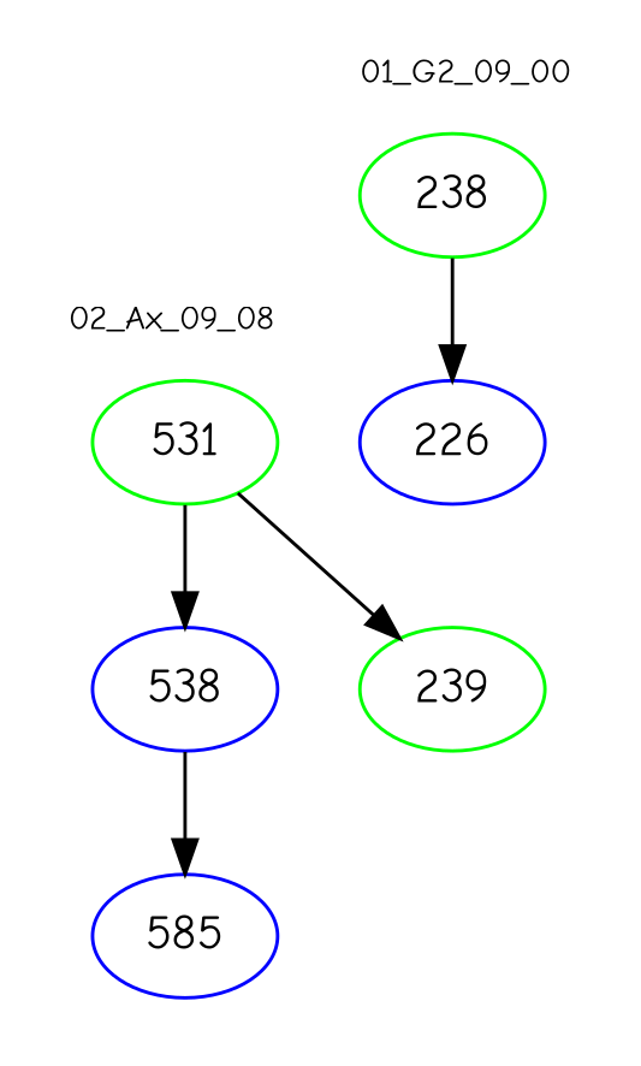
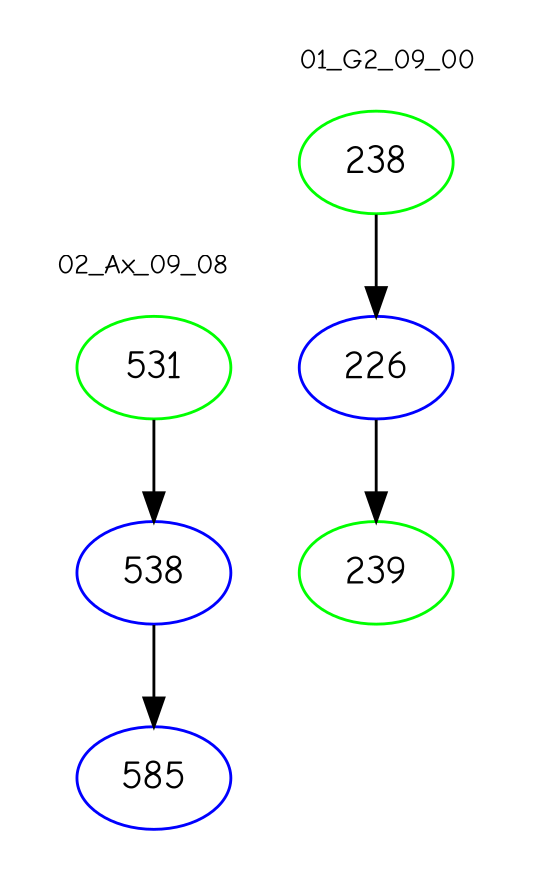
  digraph {
    fontname="Comic Neue"
    node [color=green fontname="Comic Neue"]
    edge [color=black fontname="Comic Neue"]
    n1 [label=531]
    n2 [color=blue label=538]
    n3 [color=blue label=585]
    n4 [label=238]
    n5 [color=blue label=226]
    n6 [label=239]
    subgraph cluster_1 {
      color=white
      fontsize=10
      label="02_Ax_09_08"
      n1
      n2
      n3
    }
    subgraph cluster_2 {
      color=white
      fontsize=10
      label="01_G2_09_00"
      n4
      n5
      n6
    }
    n1 -> n2
    n2 -> n3
    n4 -> n5
-   n1 -> n6
+   n5 -> n6
  }
